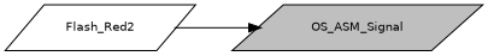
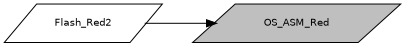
  digraph {
    rankdir=RL
    node [color=black fontname=Helvetica fontsize=10 shape=parallelogram style=filled]
-   n1 [fillcolor=grey75 fontcolor=black height=0.2 label=OS_ASM_Signal width=0.4]
+   n1 [fillcolor=grey75 fontcolor=black height=0.2 label=OS_ASM_Red width=0.4]
    n2 [fillcolor=white height=0.2 label=Flash_Red2 width=0.4]
    n1 -> n2 [color=black dir=back fontname=Helvetica fontsize=10 labelfontname=Helvetica labelfontsize=10 style=solid]
  }
